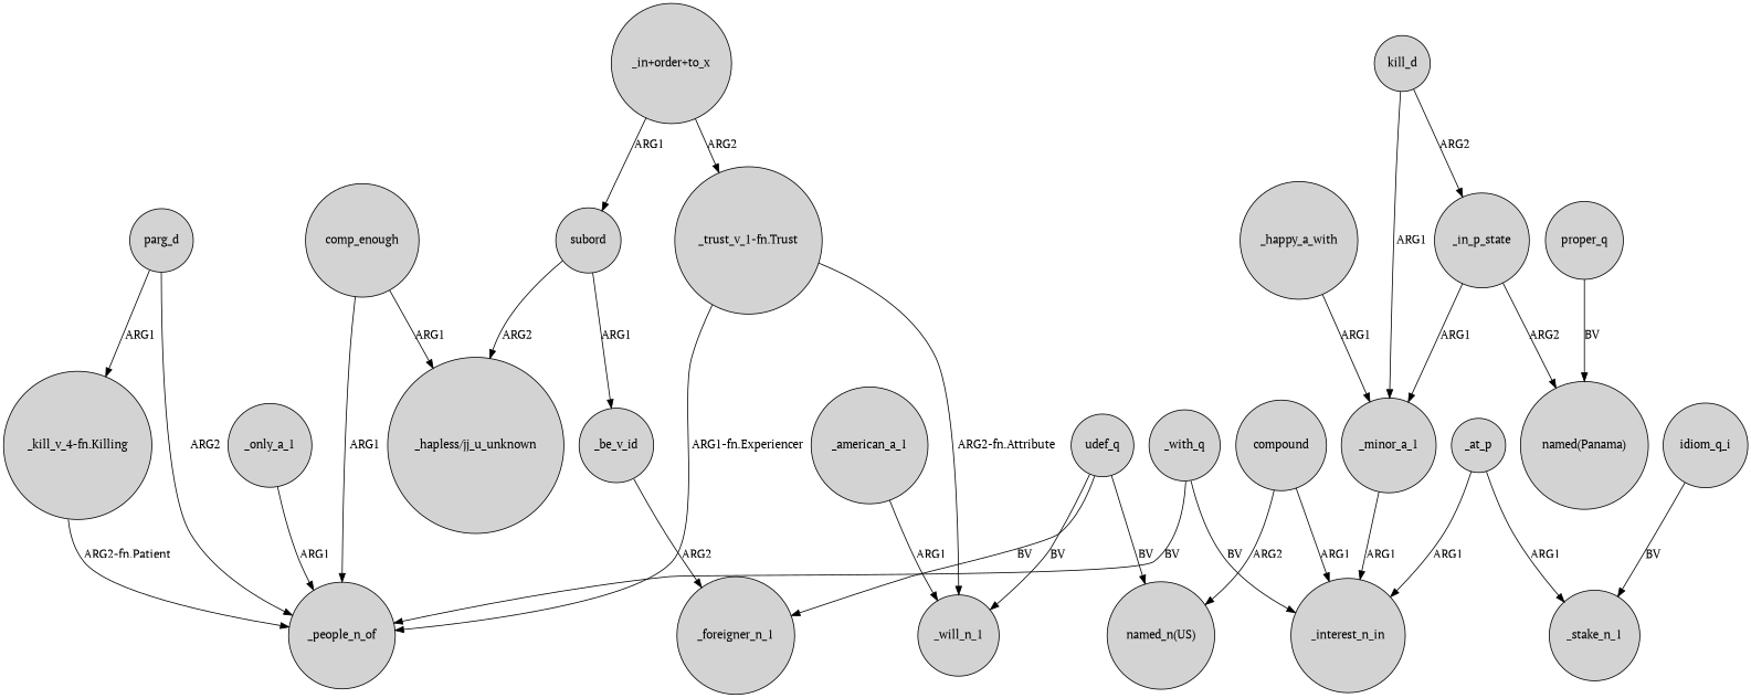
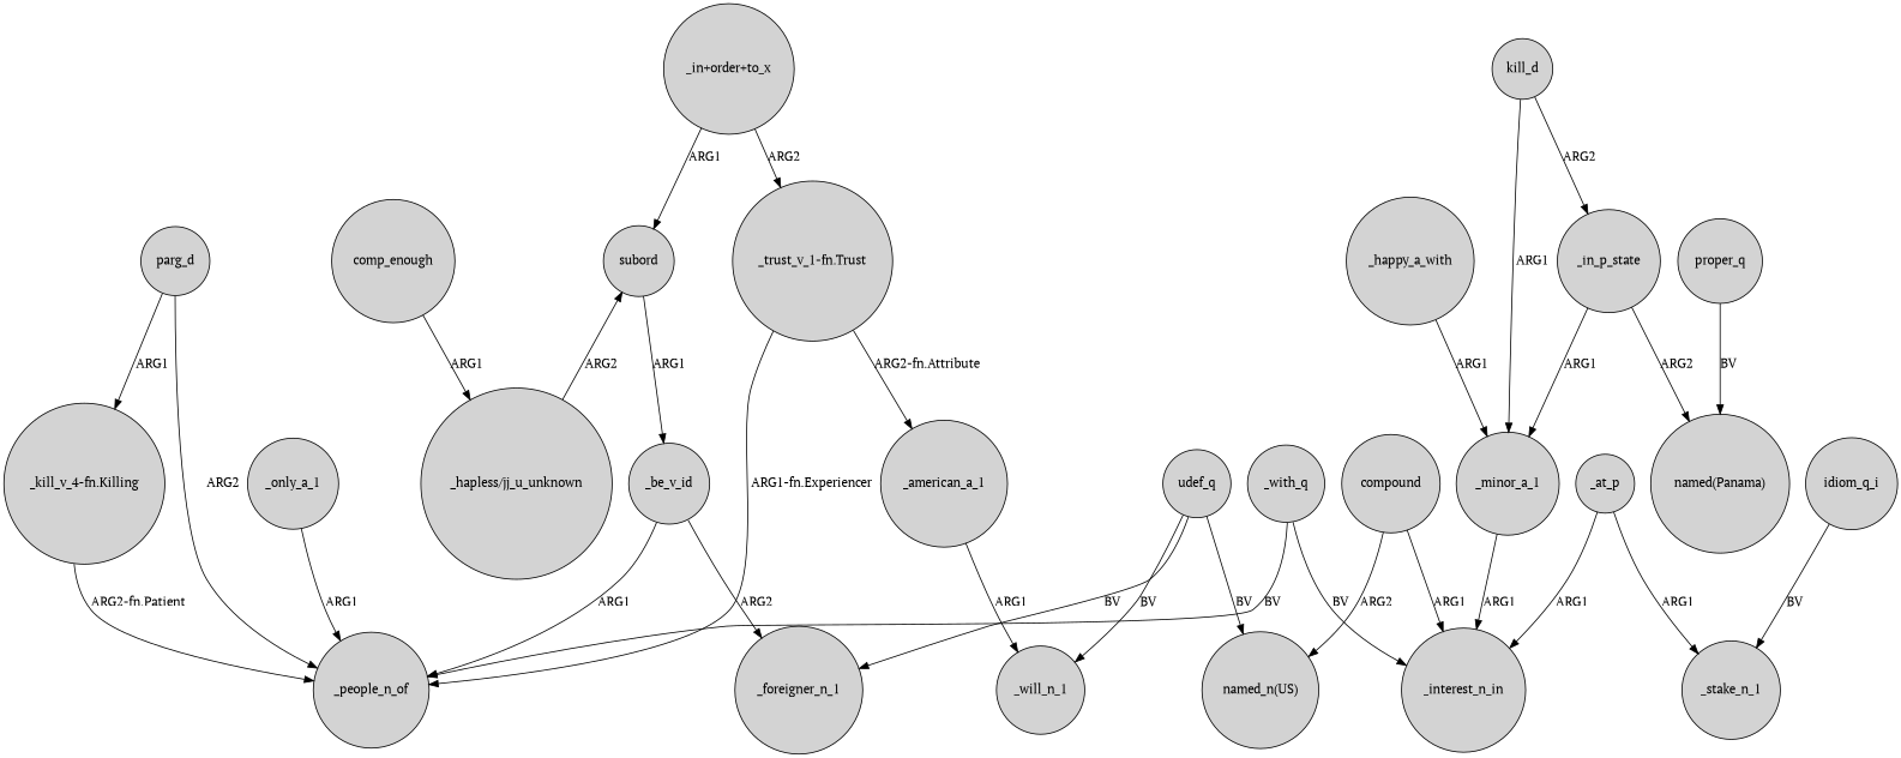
  digraph {
    fontname="PT Serif"
    node [fontname="PT Serif" shape=circle style=filled]
    edge [fontname="PT Serif"]
    subord
    _be_v_id
    "_hapless/jj_u_unknown"
    _people_n_of
    _foreigner_n_1
    comp_enough
    udef_q
    "named_n(US)"
    _will_n_1
    "_trust_v_1-fn.Trust"
    _in_p_state
    "named(Panama)"
    _minor_a_1
    _interest_n_in
    _american_a_1
    n16 [label=_with_q]
    parg_d
    n18 [label="_kill_v_4-fn.Killing"]
    "_in+order+to_x"
    n20 [label=kill_d]
    _at_p
    _stake_n_1
    compound
    idiom_q_i
    proper_q
    _only_a_1
    _happy_a_with
    subord -> _be_v_id [label=ARG1]
-   subord -> "_hapless/jj_u_unknown" [label=ARG2]
-   comp_enough -> _people_n_of [label=ARG1]
+   "_hapless/jj_u_unknown" -> subord [label=ARG2]
+   _be_v_id -> _people_n_of [label=ARG1]
    _be_v_id -> _foreigner_n_1 [label=ARG2]
    comp_enough -> "_hapless/jj_u_unknown" [label=ARG1]
    udef_q -> _foreigner_n_1 [label=BV]
    udef_q -> "named_n(US)" [label=BV]
    udef_q -> _will_n_1 [label=BV]
    "_trust_v_1-fn.Trust" -> _people_n_of [label="ARG1-fn.Experiencer"]
-   "_trust_v_1-fn.Trust" -> _will_n_1 [label="ARG2-fn.Attribute"]
+   "_trust_v_1-fn.Trust" -> _american_a_1 [label="ARG2-fn.Attribute"]
    _in_p_state -> "named(Panama)" [label=ARG2]
    _in_p_state -> _minor_a_1 [label=ARG1]
    _minor_a_1 -> _interest_n_in [label=ARG1]
    _american_a_1 -> _will_n_1 [label=ARG1]
    n16 -> _people_n_of [label=BV]
    n16 -> _interest_n_in [label=BV]
    parg_d -> _people_n_of [label=ARG2]
    parg_d -> n18 [label=ARG1]
    n18 -> _people_n_of [label="ARG2-fn.Patient"]
    "_in+order+to_x" -> subord [label=ARG1]
    "_in+order+to_x" -> "_trust_v_1-fn.Trust" [label=ARG2]
    n20 -> _in_p_state [label=ARG2]
    n20 -> _minor_a_1 [label=ARG1]
    _at_p -> _interest_n_in [label=ARG1]
    _at_p -> _stake_n_1 [label=ARG1]
    compound -> "named_n(US)" [label=ARG2]
    compound -> _interest_n_in [label=ARG1]
    idiom_q_i -> _stake_n_1 [label=BV]
    proper_q -> "named(Panama)" [label=BV]
    _only_a_1 -> _people_n_of [label=ARG1]
    _happy_a_with -> _minor_a_1 [label=ARG1]
  }
